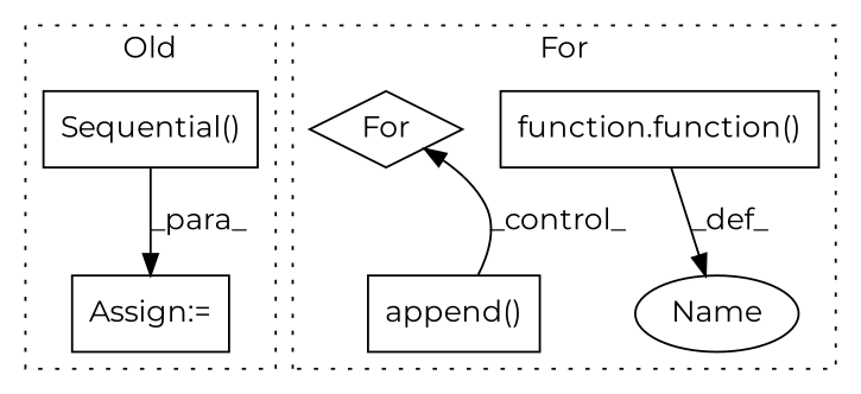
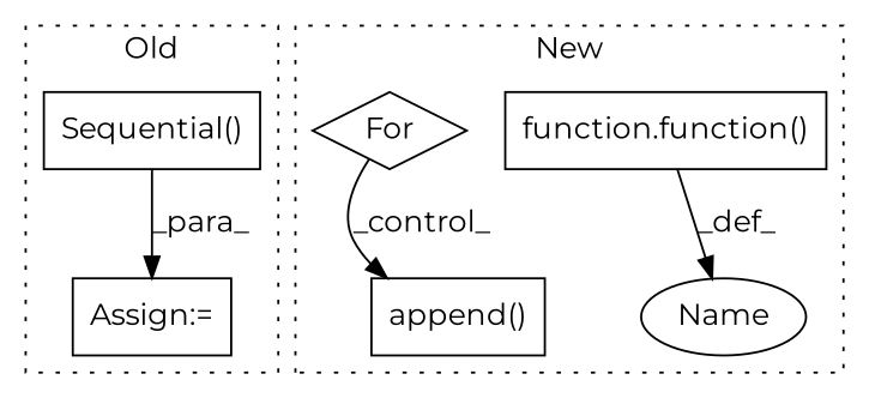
  digraph {
    fontname=Montserrat
    node [a=75 fontname=Montserrat shape=box]
    edge [fontname=Montserrat]
    n1 [l="14,34" label="Sequential()" s="1724,1829"]
    n2 [a=68 l=3 label="Assign:=" s=1721]
    n3 [l="6,1" label="function.function()" s="2155,2167"]
    n4 [a=107 l="4,14" label=For s="2146,2168" shape=diamond]
    n5 [a=87 l=1 label=Name s=2150 shape=ellipse]
    n6 [l="43,14" label="append()" s="2182,2254"]
    subgraph cluster_1 {
      label=Old
      style=dotted
      n1
      n2
    }
    subgraph cluster_2 {
-     label=For
+     label=New
      style=dotted
      n3
      n4
      n5
      n6
    }
    n1 -> n2 [label=_para_]
    n3 -> n5 [label=_def_]
-   n6 -> n4 [label=_control_]
+   n4 -> n6 [label=_control_]
  }
